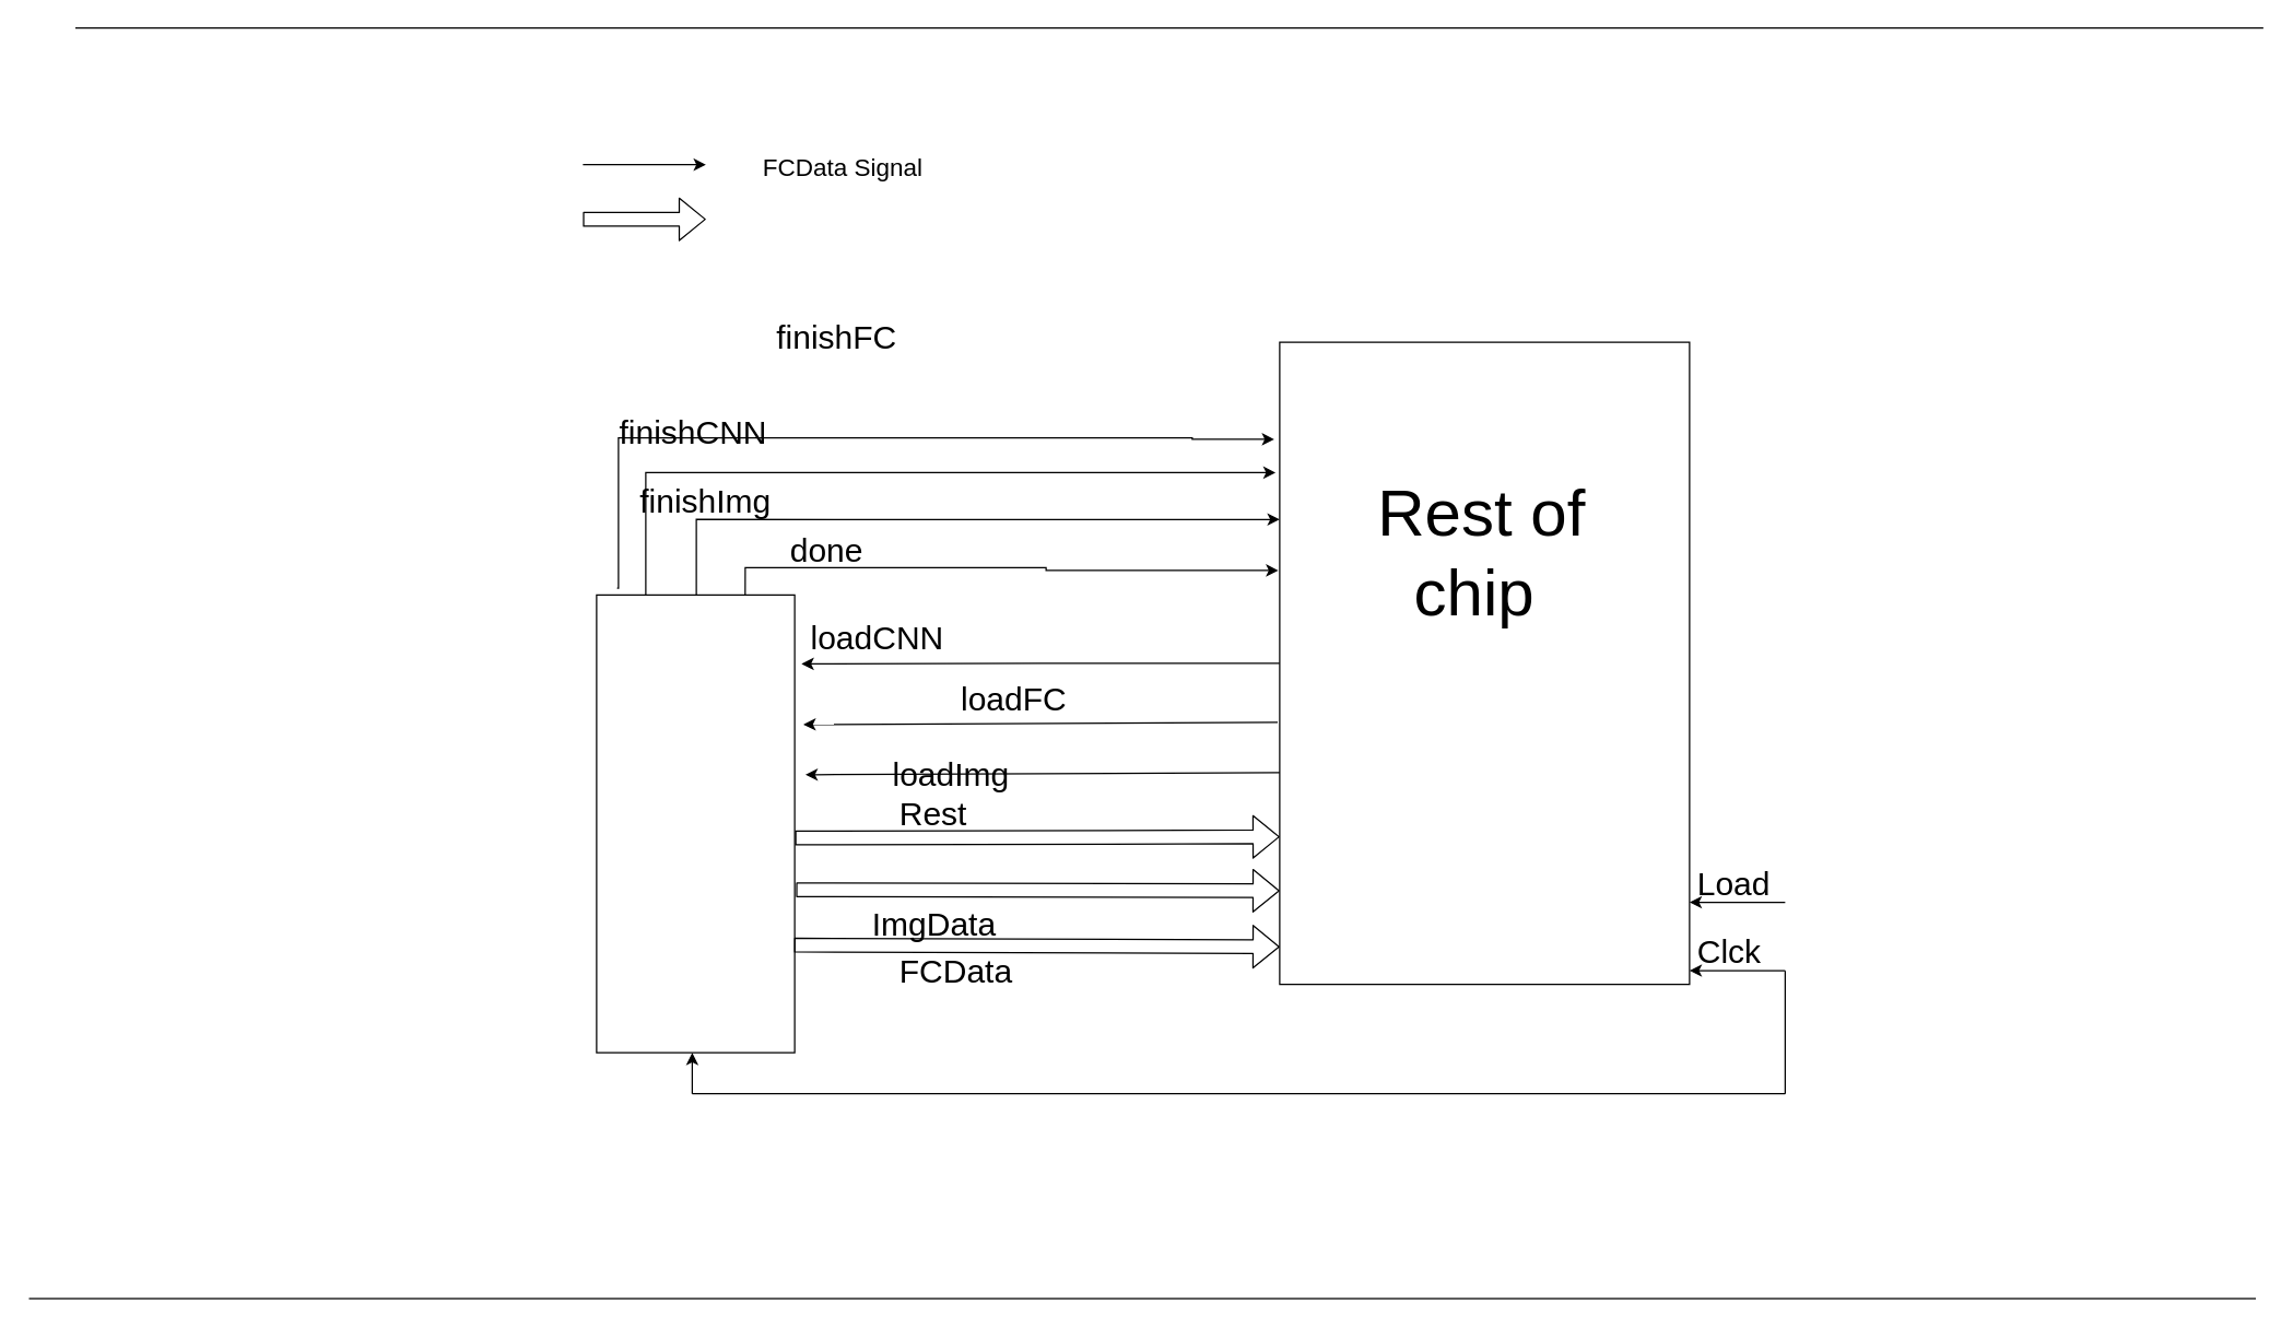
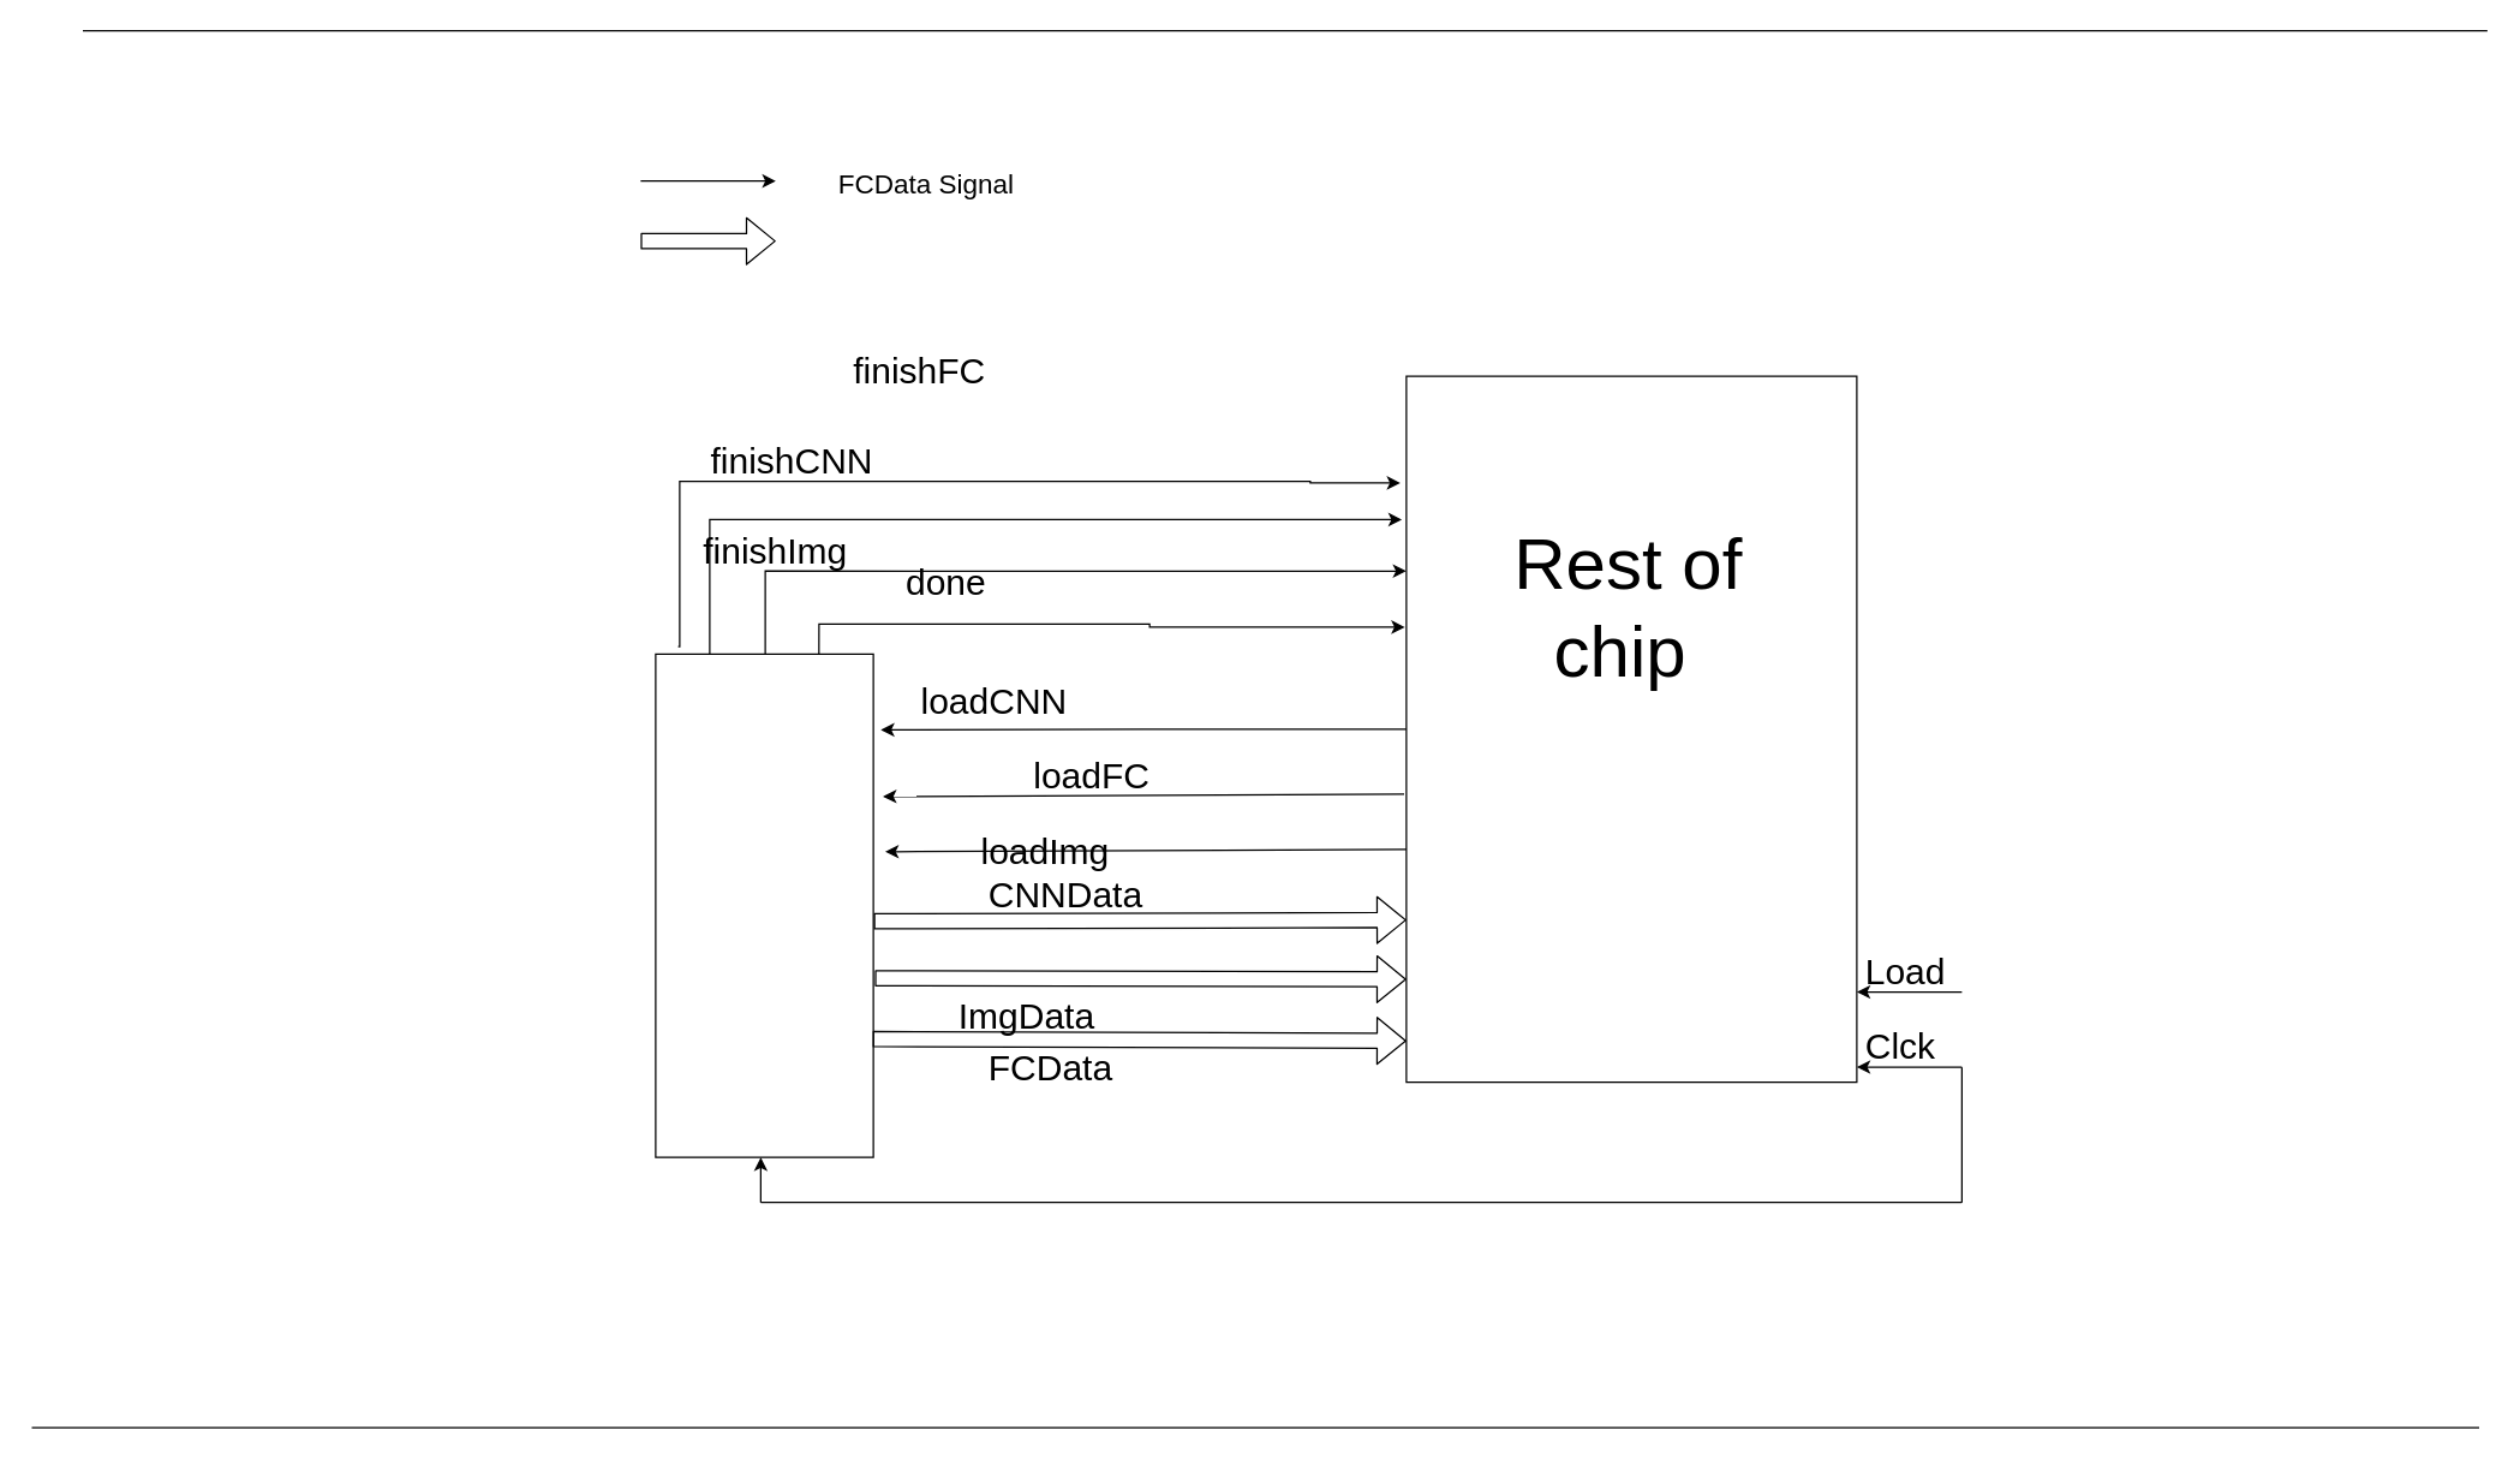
  <mxCell id="0" />
  <mxCell id="1" parent="0" />
  <mxCell id="2" value="" style="endArrow=classic;html=1;entryX=1;entryY=0.882;entryDx=0;entryDy=0;entryPerimeter=0;" edge="1" parent="1"><mxGeometry width="50" height="50" relative="1" as="geometry"><mxPoint x="1306" y="660" as="sourcePoint" /><mxPoint x="1236" y="659.94" as="targetPoint" /></mxGeometry></mxCell>
  <mxCell id="3" value="&lt;font style=&quot;font-size: 24px&quot;&gt;Load&lt;/font&gt;" style="text;html=1;resizable=0;points=[];autosize=1;align=left;verticalAlign=top;spacingTop=-4;" vertex="1" parent="1"><mxGeometry x="1240" y="630" width="70" height="20" as="geometry" /></mxCell>
  <mxCell id="4" style="edgeStyle=orthogonalEdgeStyle;rounded=0;orthogonalLoop=1;jettySize=auto;html=1;exitX=0.75;exitY=0;exitDx=0;exitDy=0;" edge="1" parent="1" source="13"><mxGeometry relative="1" as="geometry"><mxPoint x="935" y="417" as="targetPoint" /><Array as="points"><mxPoint x="545" y="415" /><mxPoint x="765" y="415" /><mxPoint x="765" y="417" /></Array></mxGeometry></mxCell>
  <mxCell id="5" style="edgeStyle=orthogonalEdgeStyle;rounded=0;orthogonalLoop=1;jettySize=auto;html=1;exitX=0.5;exitY=0;exitDx=0;exitDy=0;entryX=0;entryY=0.276;entryDx=0;entryDy=0;entryPerimeter=0;" edge="1" parent="1" target="17"><mxGeometry relative="1" as="geometry"><mxPoint x="798" y="499" as="targetPoint" /><mxPoint x="509" y="437" as="sourcePoint" /><Array as="points"><mxPoint x="509" y="380" /></Array></mxGeometry></mxCell>
  <mxCell id="6" style="edgeStyle=orthogonalEdgeStyle;rounded=0;orthogonalLoop=1;jettySize=auto;html=1;exitX=0.25;exitY=0;exitDx=0;exitDy=0;entryX=-0.01;entryY=0.203;entryDx=0;entryDy=0;entryPerimeter=0;" edge="1" parent="1" target="17"><mxGeometry relative="1" as="geometry"><mxPoint x="841" y="501" as="targetPoint" /><mxPoint x="472" y="441" as="sourcePoint" /><Array as="points"><mxPoint x="472" y="345" /></Array></mxGeometry></mxCell>
- <mxCell id="7" value="&lt;span style=&quot;font-size: 24px&quot;&gt;loadCNN&lt;/span&gt;" style="text;html=1;resizable=0;points=[];autosize=1;align=left;verticalAlign=top;spacingTop=-4;" vertex="1" parent="1"><mxGeometry x="591" y="450" width="110" height="20" as="geometry" /></mxCell>
- <mxCell id="8" value="&lt;span style=&quot;font-size: 24px&quot;&gt;loadFC&lt;/span&gt;" style="text;html=1;resizable=0;points=[];autosize=1;align=left;verticalAlign=top;spacingTop=-4;" vertex="1" parent="1"><mxGeometry x="701" y="495" width="90" height="20" as="geometry" /></mxCell>
+ <mxCell id="7" value="&lt;span style=&quot;font-size: 24px&quot;&gt;loadCNN&lt;/span&gt;" style="text;html=1;resizable=0;points=[];autosize=1;align=left;verticalAlign=top;spacingTop=-4;" vertex="1" parent="1"><mxGeometry x="611" y="450" width="110" height="20" as="geometry" /></mxCell>
+ <mxCell id="8" value="&lt;span style=&quot;font-size: 24px&quot;&gt;loadFC&lt;/span&gt;" style="text;html=1;resizable=0;points=[];autosize=1;align=left;verticalAlign=top;spacingTop=-4;" vertex="1" parent="1"><mxGeometry x="686" y="500" width="90" height="20" as="geometry" /></mxCell>
  <mxCell id="9" value="&lt;span style=&quot;font-size: 24px&quot;&gt;loadImg&lt;/span&gt;" style="text;html=1;resizable=0;points=[];autosize=1;align=left;verticalAlign=top;spacingTop=-4;" vertex="1" parent="1"><mxGeometry x="650.5" y="549.5" width="100" height="20" as="geometry" /></mxCell>
  <mxCell id="10" style="edgeStyle=orthogonalEdgeStyle;rounded=0;orthogonalLoop=1;jettySize=auto;html=1;" edge="1" parent="1"><mxGeometry relative="1" as="geometry"><mxPoint x="932" y="321" as="targetPoint" /><mxPoint x="451" y="430" as="sourcePoint" /><Array as="points"><mxPoint x="452" y="320" /><mxPoint x="872" y="320" /><mxPoint x="872" y="321" /></Array></mxGeometry></mxCell>
- <mxCell id="11" value="&lt;span style=&quot;font-size: 24px&quot;&gt;finishCNN&lt;/span&gt;" style="text;html=1;resizable=0;points=[];autosize=1;align=left;verticalAlign=top;spacingTop=-4;" vertex="1" parent="1"><mxGeometry x="451" y="300" width="120" height="20" as="geometry" /></mxCell>
+ <mxCell id="11" value="&lt;span style=&quot;font-size: 24px&quot;&gt;finishCNN&lt;/span&gt;" style="text;html=1;resizable=0;points=[];autosize=1;align=left;verticalAlign=top;spacingTop=-4;" vertex="1" parent="1"><mxGeometry x="471" y="290" width="120" height="20" as="geometry" /></mxCell>
  <mxCell id="12" value="&lt;span style=&quot;font-size: 24px&quot;&gt;finishFC&lt;/span&gt;" style="text;html=1;resizable=0;points=[];autosize=1;align=left;verticalAlign=top;spacingTop=-4;" vertex="1" parent="1"><mxGeometry x="566" y="230" width="100" height="20" as="geometry" /></mxCell>
  <mxCell id="13" value="" style="rounded=0;whiteSpace=wrap;html=1;" vertex="1" parent="1"><mxGeometry x="436" y="435" width="145" height="335" as="geometry" /></mxCell>
  <mxCell id="14" value="&lt;span style=&quot;font-size: 24px&quot;&gt;finishImg&lt;/span&gt;" style="text;html=1;resizable=0;points=[];autosize=1;align=left;verticalAlign=top;spacingTop=-4;" vertex="1" parent="1"><mxGeometry x="466" y="350" width="110" height="20" as="geometry" /></mxCell>
- <mxCell id="15" value="&lt;span style=&quot;font-size: 24px&quot;&gt;done&lt;/span&gt;" style="text;html=1;resizable=0;points=[];autosize=1;align=left;verticalAlign=top;spacingTop=-4;" vertex="1" parent="1"><mxGeometry x="575.5" y="386" width="70" height="20" as="geometry" /></mxCell>
+ <mxCell id="15" value="&lt;span style=&quot;font-size: 24px&quot;&gt;done&lt;/span&gt;" style="text;html=1;resizable=0;points=[];autosize=1;align=left;verticalAlign=top;spacingTop=-4;" vertex="1" parent="1"><mxGeometry x="600.5" y="371" width="70" height="20" as="geometry" /></mxCell>
  <mxCell id="16" style="edgeStyle=orthogonalEdgeStyle;rounded=0;orthogonalLoop=1;jettySize=auto;html=1;exitX=0;exitY=0.5;exitDx=0;exitDy=0;" edge="1" parent="1" source="17"><mxGeometry relative="1" as="geometry"><mxPoint x="586" y="485.429" as="targetPoint" /></mxGeometry></mxCell>
  <mxCell id="17" value="" style="rounded=0;whiteSpace=wrap;html=1;" vertex="1" parent="1"><mxGeometry x="936" y="250" width="300" height="470" as="geometry" /></mxCell>
  <mxCell id="18" value="&lt;font style=&quot;font-size: 48px&quot;&gt;Rest of&lt;br&gt;&amp;nbsp; chip&lt;br&gt;&lt;/font&gt;" style="text;html=1;" vertex="1" parent="1"><mxGeometry x="1006" y="340" width="50" height="30" as="geometry" /></mxCell>
  <mxCell id="19" value="" style="endArrow=classic;html=1;entryX=1;entryY=0.882;entryDx=0;entryDy=0;entryPerimeter=0;" edge="1" parent="1"><mxGeometry width="50" height="50" relative="1" as="geometry"><mxPoint x="1306" y="710" as="sourcePoint" /><mxPoint x="1236" y="709.94" as="targetPoint" /></mxGeometry></mxCell>
  <mxCell id="20" value="&lt;font style=&quot;font-size: 24px&quot;&gt;Clck&lt;/font&gt;" style="text;html=1;resizable=0;points=[];autosize=1;align=left;verticalAlign=top;spacingTop=-4;" vertex="1" parent="1"><mxGeometry x="1240" y="680" width="60" height="20" as="geometry" /></mxCell>
  <mxCell id="21" value="" style="endArrow=classic;html=1;exitX=-0.005;exitY=0.592;exitDx=0;exitDy=0;exitPerimeter=0;entryX=1.044;entryY=0.283;entryDx=0;entryDy=0;entryPerimeter=0;" edge="1" parent="1" source="17" target="13"><mxGeometry width="50" height="50" relative="1" as="geometry"><mxPoint x="696" y="570" as="sourcePoint" /><mxPoint x="746" y="520" as="targetPoint" /></mxGeometry></mxCell>
  <mxCell id="22" value="" style="endArrow=classic;html=1;exitX=-0.005;exitY=0.592;exitDx=0;exitDy=0;exitPerimeter=0;entryX=1.044;entryY=0.283;entryDx=0;entryDy=0;entryPerimeter=0;" edge="1" parent="1"><mxGeometry width="50" height="50" relative="1" as="geometry"><mxPoint x="936" y="565" as="sourcePoint" /><mxPoint x="588.88" y="566.565" as="targetPoint" /></mxGeometry></mxCell>
  <mxCell id="23" value="" style="shape=flexArrow;endArrow=classic;html=1;exitX=1.002;exitY=0.531;exitDx=0;exitDy=0;exitPerimeter=0;" edge="1" parent="1" source="13"><mxGeometry width="50" height="50" relative="1" as="geometry"><mxPoint x="587.5" y="610" as="sourcePoint" /><mxPoint x="936" y="612" as="targetPoint" /></mxGeometry></mxCell>
  <mxCell id="24" value="" style="shape=flexArrow;endArrow=classic;html=1;entryX=-0.005;entryY=0.835;entryDx=0;entryDy=0;entryPerimeter=0;exitX=1.007;exitY=0.644;exitDx=0;exitDy=0;exitPerimeter=0;" edge="1" parent="1" source="13"><mxGeometry width="50" height="50" relative="1" as="geometry"><mxPoint x="587.5" y="649" as="sourcePoint" /><mxPoint x="936" y="651.45" as="targetPoint" /></mxGeometry></mxCell>
  <mxCell id="25" value="" style="shape=flexArrow;endArrow=classic;html=1;entryX=-0.005;entryY=0.835;entryDx=0;entryDy=0;entryPerimeter=0;exitX=0.997;exitY=0.765;exitDx=0;exitDy=0;exitPerimeter=0;" edge="1" parent="1" source="13"><mxGeometry width="50" height="50" relative="1" as="geometry"><mxPoint x="587.5" y="690" as="sourcePoint" /><mxPoint x="936" y="692.45" as="targetPoint" /></mxGeometry></mxCell>
- <mxCell id="26" value="&lt;span style=&quot;font-size: 24px&quot;&gt;Rest&lt;/span&gt;" style="text;html=1;resizable=0;points=[];autosize=1;align=left;verticalAlign=top;spacingTop=-4;" vertex="1" parent="1"><mxGeometry x="656" y="579" width="120" height="20" as="geometry" /></mxCell>
+ <mxCell id="26" value="&lt;span style=&quot;font-size: 24px&quot;&gt;CNNData&lt;/span&gt;" style="text;html=1;resizable=0;points=[];autosize=1;align=left;verticalAlign=top;spacingTop=-4;" vertex="1" parent="1"><mxGeometry x="656" y="579" width="120" height="20" as="geometry" /></mxCell>
  <mxCell id="27" value="&lt;span style=&quot;font-size: 24px&quot;&gt;FCData&lt;/span&gt;" style="text;html=1;resizable=0;points=[];autosize=1;align=left;verticalAlign=top;spacingTop=-4;" vertex="1" parent="1"><mxGeometry x="656" y="693.5" width="100" height="20" as="geometry" /></mxCell>
  <mxCell id="28" value="&lt;span style=&quot;font-size: 24px&quot;&gt;ImgData&lt;/span&gt;" style="text;html=1;resizable=0;points=[];autosize=1;align=left;verticalAlign=top;spacingTop=-4;" vertex="1" parent="1"><mxGeometry x="636" y="660" width="110" height="20" as="geometry" /></mxCell>
  <mxCell id="29" value="" style="endArrow=classic;html=1;" edge="1" parent="1"><mxGeometry width="50" height="50" relative="1" as="geometry"><mxPoint x="426" y="120" as="sourcePoint" /><mxPoint x="516" y="120" as="targetPoint" /></mxGeometry></mxCell>
  <mxCell id="30" value="&lt;font style=&quot;font-size: 18px&quot;&gt;FCData Signal&lt;/font&gt;" style="text;html=1;resizable=0;points=[];autosize=1;align=left;verticalAlign=top;spacingTop=-4;" vertex="1" parent="1"><mxGeometry x="555.5" y="110" width="160" height="20" as="geometry" /></mxCell>
  <mxCell id="31" value="" style="shape=flexArrow;endArrow=classic;html=1;" edge="1" parent="1"><mxGeometry width="50" height="50" relative="1" as="geometry"><mxPoint x="426" y="160" as="sourcePoint" /><mxPoint x="516" y="160" as="targetPoint" /></mxGeometry></mxCell>
  <mxCell id="32" value="" style="endArrow=none;html=1;" edge="1" parent="1"><mxGeometry width="50" height="50" relative="1" as="geometry"><mxPoint x="20.5" y="950" as="sourcePoint" /><mxPoint x="1650.5" y="950" as="targetPoint" /></mxGeometry></mxCell>
  <mxCell id="33" value="" style="endArrow=none;html=1;" edge="1" parent="1"><mxGeometry width="50" height="50" relative="1" as="geometry"><mxPoint x="54.5" y="20" as="sourcePoint" /><mxPoint x="1656" y="20" as="targetPoint" /></mxGeometry></mxCell>
  <mxCell id="34" value="" style="endArrow=none;html=1;entryX=1.1;entryY=1.5;entryDx=0;entryDy=0;entryPerimeter=0;" edge="1" parent="1" target="20"><mxGeometry width="50" height="50" relative="1" as="geometry"><mxPoint x="1306" y="800" as="sourcePoint" /><mxPoint x="1366" y="750" as="targetPoint" /></mxGeometry></mxCell>
  <mxCell id="35" value="" style="endArrow=none;html=1;" edge="1" parent="1"><mxGeometry width="50" height="50" relative="1" as="geometry"><mxPoint x="506" y="800" as="sourcePoint" /><mxPoint x="1306" y="800" as="targetPoint" /></mxGeometry></mxCell>
  <mxCell id="36" value="" style="endArrow=classic;html=1;" edge="1" parent="1"><mxGeometry width="50" height="50" relative="1" as="geometry"><mxPoint x="506" y="800" as="sourcePoint" /><mxPoint x="506" y="770" as="targetPoint" /><Array as="points"><mxPoint x="506" y="770" /></Array></mxGeometry></mxCell>
